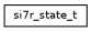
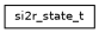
  digraph {
    rankdir=LR
-   n1 [color=black fillcolor=white fontname=Helvetica fontsize=10 height=0.2 label=si7r_state_t shape=record style=filled width=0.4]
+   n1 [color=black fillcolor=white fontname=Helvetica fontsize=10 height=0.2 label=si2r_state_t shape=record style=filled width=0.4]
  }
